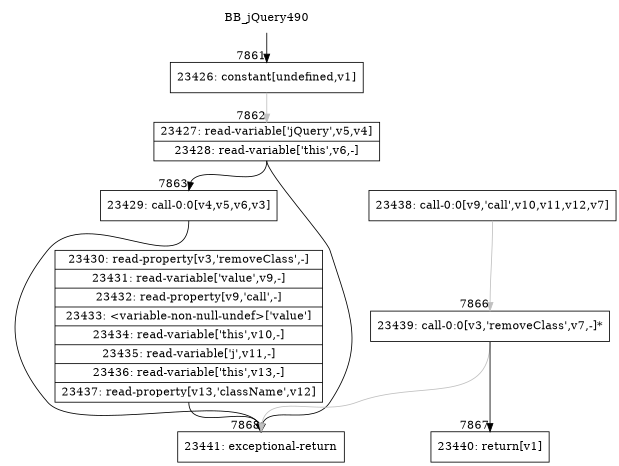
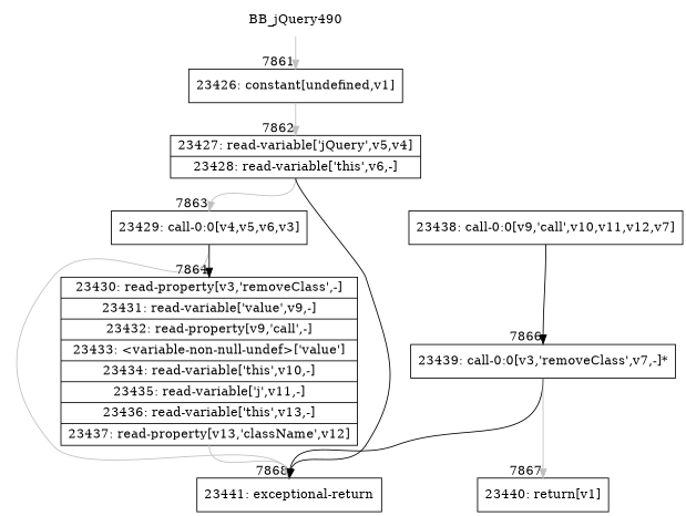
  digraph {
    rankdir=TD
    node [shape=record]
    edge [headport=n tailport=s]
    n1 [label=BB_jQuery490 shape=none]
    n2 [label="{23426: constant[undefined,v1]}"]
    n3 [label="{23427: read-variable['jQuery',v5,v4]|23428: read-variable['this',v6,-]}"]
    n4 [label="{23429: call-0:0[v4,v5,v6,v3]}"]
    n5 [label="{23441: exceptional-return}"]
    n6 [label="{23430: read-property[v3,'removeClass',-]|23431: read-variable['value',v9,-]|23432: read-property[v9,'call',-]|23433: \<variable-non-null-undef\>['value']|23434: read-variable['this',v10,-]|23435: read-variable['j',v11,-]|23436: read-variable['this',v13,-]|23437: read-property[v13,'className',v12]}"]
    n7 [label="{23438: call-0:0[v9,'call',v10,v11,v12,v7]}"]
    n8 [label="{23439: call-0:0[v3,'removeClass',v7,-]*}"]
    n9 [label="{23440: return[v1]}"]
-   n1 -> n2 [headlabel="    7861"]
+   n1 -> n2 [headlabel="    7861" color=gray]
    n2 -> n3 [color=gray headlabel="      7862"]
-   n3 -> n4 [headlabel="      7863"]
+   n3 -> n4 [headlabel="      7863" color=gray]
    n3 -> n5 [color=black headlabel="      7868"]
-   n4 -> n5 [color=black]
-   n6 -> n5 [color=black]
-   n7 -> n8 [headlabel="      7866" color=gray]
-   n8 -> n5 [color=gray]
-   n8 -> n9 [headlabel="      7867"]
+   n4 -> n5 [color=gray]
+   n4 -> n6 [headlabel="      7864"]
+   n6 -> n5 [color=gray]
+   n7 -> n8 [headlabel="      7866"]
+   n8 -> n5 [color=black]
+   n8 -> n9 [headlabel="      7867" color=gray]
  }
